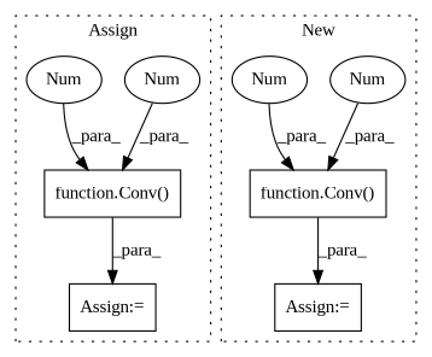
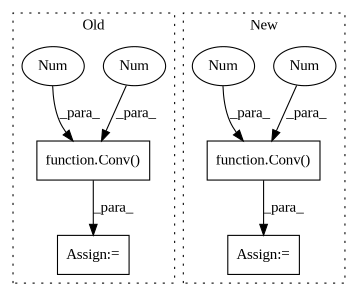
  digraph {
    fontname="Liberation Serif"
    node [a=76 l=1 shape=box fontname="Liberation Serif"]
    edge [fontname="Liberation Serif"]
    n1 [a=75 l="5,1" label="function.Conv()" s="3960,3977"]
    n2 [label=Num s=3973 shape=ellipse]
    n3 [label=Num s=3976 shape=ellipse]
    n4 [a=68 l=3 label="Assign:=" s=3957]
    n5 [a=75 l="5,1" label="function.Conv()" s="4003,4020"]
    n6 [label=Num s=4019 shape=ellipse]
    n7 [label=Num s=4016 shape=ellipse]
    n8 [a=68 l=3 label="Assign:=" s=4000]
    subgraph cluster_1 {
-     label=Assign
+     label=Old
      style=dotted
      n1
      n2
      n3
      n4
    }
    subgraph cluster_2 {
      label=New
      style=dotted
      n5
      n6
      n7
      n8
    }
    n1 -> n4 [label=_para_]
    n2 -> n1 [label=_para_]
    n3 -> n1 [label=_para_]
    n5 -> n8 [label=_para_]
    n6 -> n5 [label=_para_]
    n7 -> n5 [label=_para_]
  }
